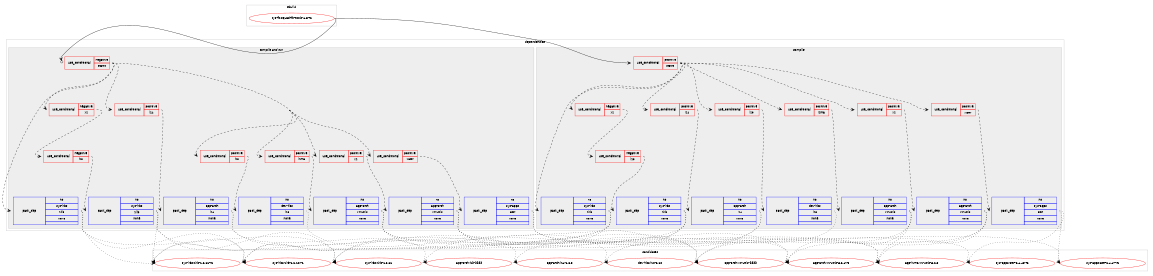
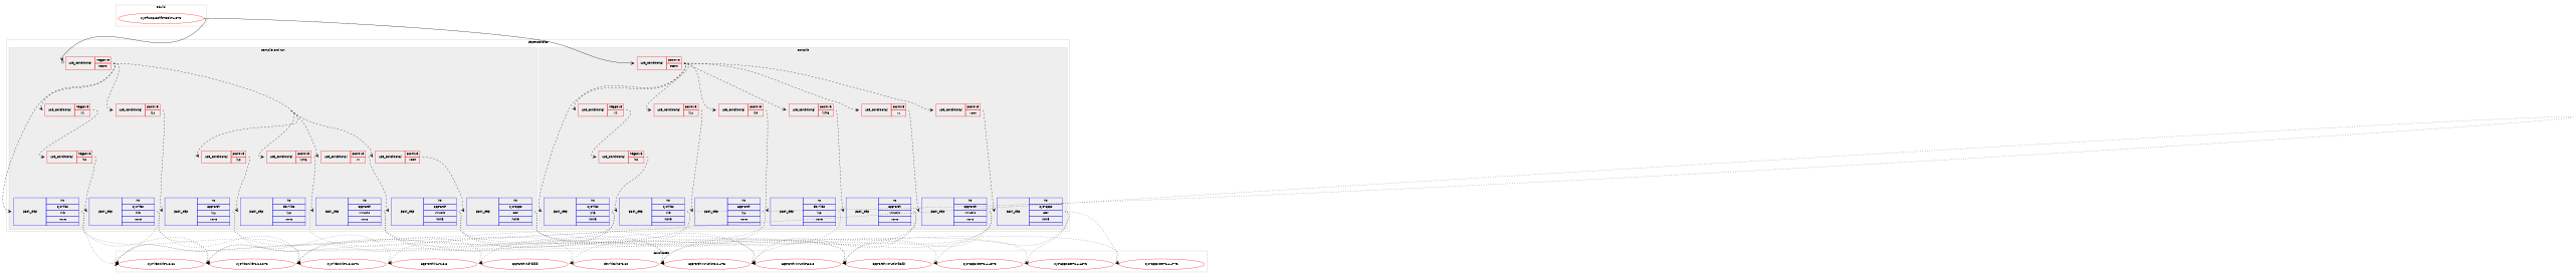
  digraph {
    compound=true
    concentrate=true
    fontname=Helvetica
    fontsize=10
    newrank=true
    rankdir=TB
    ranksep=1.5
    node [color=red fontname=Helvetica fontsize=10 shape=none]
    edge [arrowhead=vee headport=w style=dotted tailport=e weight=100]
    n1 [label="sys-fs/squashfs-tools-4.3-r2" width=4 shape=""]
    n2 [color=blue label=<<TABLE BORDER="0" CELLBORDER="1" CELLSPACING="0" CELLPADDING="4" WIDTH="220"><TR><TD ROWSPAN="6" CELLPADDING="30">pack_dep</TD></TR><TR><TD WIDTH="110">no</TD></TR><TR><TD>sys-libs</TD></TR><TR><TD>zlib</TD></TR><TR><TD>none</TD></TR><TR><TD></TD></TR></TABLE>>]
    n3 [color=blue label=<<TABLE BORDER="0" CELLBORDER="1" CELLSPACING="0" CELLPADDING="4" WIDTH="220"><TR><TD ROWSPAN="6" CELLPADDING="30">pack_dep</TD></TR><TR><TD WIDTH="110">no</TD></TR><TR><TD>sys-libs</TD></TR><TR><TD>zlib</TD></TR><TR><TD>none</TD></TR><TR><TD></TD></TR></TABLE>>]
    n4 [label=<<TABLE BORDER="0" CELLBORDER="1" CELLSPACING="0" CELLPADDING="4"><TR><TD ROWSPAN="3" CELLPADDING="10">use_conditional</TD></TR><TR><TD>negative</TD></TR><TR><TD>lzo</TD></TR></TABLE>>]
    n5 [label=<<TABLE BORDER="0" CELLBORDER="1" CELLSPACING="0" CELLPADDING="4"><TR><TD ROWSPAN="3" CELLPADDING="10">use_conditional</TD></TR><TR><TD>negative</TD></TR><TR><TD>xz</TD></TR></TABLE>>]
    n6 [color=blue label=<<TABLE BORDER="0" CELLBORDER="1" CELLSPACING="0" CELLPADDING="4" WIDTH="220"><TR><TD ROWSPAN="6" CELLPADDING="30">pack_dep</TD></TR><TR><TD WIDTH="110">no</TD></TR><TR><TD>app-arch</TD></TR><TR><TD>lz4</TD></TR><TR><TD>none</TD></TR><TR><TD></TD></TR></TABLE>>]
    n7 [label=<<TABLE BORDER="0" CELLBORDER="1" CELLSPACING="0" CELLPADDING="4"><TR><TD ROWSPAN="3" CELLPADDING="10">use_conditional</TD></TR><TR><TD>positive</TD></TR><TR><TD>lz4</TD></TR></TABLE>>]
    n8 [color=blue label=<<TABLE BORDER="0" CELLBORDER="1" CELLSPACING="0" CELLPADDING="4" WIDTH="220"><TR><TD ROWSPAN="6" CELLPADDING="30">pack_dep</TD></TR><TR><TD WIDTH="110">no</TD></TR><TR><TD>app-arch</TD></TR><TR><TD>xz-utils</TD></TR><TR><TD>none</TD></TR><TR><TD></TD></TR></TABLE>>]
    n9 [label=<<TABLE BORDER="0" CELLBORDER="1" CELLSPACING="0" CELLPADDING="4"><TR><TD ROWSPAN="3" CELLPADDING="10">use_conditional</TD></TR><TR><TD>positive</TD></TR><TR><TD>lzma</TD></TR></TABLE>>]
    n10 [color=blue label=<<TABLE BORDER="0" CELLBORDER="1" CELLSPACING="0" CELLPADDING="4" WIDTH="220"><TR><TD ROWSPAN="6" CELLPADDING="30">pack_dep</TD></TR><TR><TD WIDTH="110">no</TD></TR><TR><TD>dev-libs</TD></TR><TR><TD>lzo</TD></TR><TR><TD>none</TD></TR><TR><TD></TD></TR></TABLE>>]
    n11 [label=<<TABLE BORDER="0" CELLBORDER="1" CELLSPACING="0" CELLPADDING="4"><TR><TD ROWSPAN="3" CELLPADDING="10">use_conditional</TD></TR><TR><TD>positive</TD></TR><TR><TD>lzo</TD></TR></TABLE>>]
    n12 [color=blue label=<<TABLE BORDER="0" CELLBORDER="1" CELLSPACING="0" CELLPADDING="4" WIDTH="220"><TR><TD ROWSPAN="6" CELLPADDING="30">pack_dep</TD></TR><TR><TD WIDTH="110">no</TD></TR><TR><TD>sys-apps</TD></TR><TR><TD>attr</TD></TR><TR><TD>none</TD></TR><TR><TD></TD></TR></TABLE>>]
    n13 [label=<<TABLE BORDER="0" CELLBORDER="1" CELLSPACING="0" CELLPADDING="4"><TR><TD ROWSPAN="3" CELLPADDING="10">use_conditional</TD></TR><TR><TD>positive</TD></TR><TR><TD>xattr</TD></TR></TABLE>>]
    n14 [color=blue label=<<TABLE BORDER="0" CELLBORDER="1" CELLSPACING="0" CELLPADDING="4" WIDTH="220"><TR><TD ROWSPAN="6" CELLPADDING="30">pack_dep</TD></TR><TR><TD WIDTH="110">no</TD></TR><TR><TD>app-arch</TD></TR><TR><TD>xz-utils</TD></TR><TR><TD>none</TD></TR><TR><TD></TD></TR></TABLE>>]
    n15 [label=<<TABLE BORDER="0" CELLBORDER="1" CELLSPACING="0" CELLPADDING="4"><TR><TD ROWSPAN="3" CELLPADDING="10">use_conditional</TD></TR><TR><TD>positive</TD></TR><TR><TD>xz</TD></TR></TABLE>>]
    n16 [label=<<TABLE BORDER="0" CELLBORDER="1" CELLSPACING="0" CELLPADDING="4"><TR><TD ROWSPAN="3" CELLPADDING="10">use_conditional</TD></TR><TR><TD>positive</TD></TR><TR><TD>static</TD></TR></TABLE>>]
    n17 [color=blue label=<<TABLE BORDER="0" CELLBORDER="1" CELLSPACING="0" CELLPADDING="4" WIDTH="220"><TR><TD ROWSPAN="6" CELLPADDING="30">pack_dep</TD></TR><TR><TD WIDTH="110">no</TD></TR><TR><TD>sys-libs</TD></TR><TR><TD>zlib</TD></TR><TR><TD>none</TD></TR><TR><TD></TD></TR></TABLE>>]
    n18 [color=blue label=<<TABLE BORDER="0" CELLBORDER="1" CELLSPACING="0" CELLPADDING="4" WIDTH="220"><TR><TD ROWSPAN="6" CELLPADDING="30">pack_dep</TD></TR><TR><TD WIDTH="110">no</TD></TR><TR><TD>sys-libs</TD></TR><TR><TD>zlib</TD></TR><TR><TD>none</TD></TR><TR><TD></TD></TR></TABLE>>]
    n19 [label=<<TABLE BORDER="0" CELLBORDER="1" CELLSPACING="0" CELLPADDING="4"><TR><TD ROWSPAN="3" CELLPADDING="10">use_conditional</TD></TR><TR><TD>negative</TD></TR><TR><TD>lzo</TD></TR></TABLE>>]
    n20 [label=<<TABLE BORDER="0" CELLBORDER="1" CELLSPACING="0" CELLPADDING="4"><TR><TD ROWSPAN="3" CELLPADDING="10">use_conditional</TD></TR><TR><TD>negative</TD></TR><TR><TD>xz</TD></TR></TABLE>>]
    n21 [color=blue label=<<TABLE BORDER="0" CELLBORDER="1" CELLSPACING="0" CELLPADDING="4" WIDTH="220"><TR><TD ROWSPAN="6" CELLPADDING="30">pack_dep</TD></TR><TR><TD WIDTH="110">no</TD></TR><TR><TD>app-arch</TD></TR><TR><TD>lz4</TD></TR><TR><TD>none</TD></TR><TR><TD></TD></TR></TABLE>>]
    n22 [label=<<TABLE BORDER="0" CELLBORDER="1" CELLSPACING="0" CELLPADDING="4"><TR><TD ROWSPAN="3" CELLPADDING="10">use_conditional</TD></TR><TR><TD>positive</TD></TR><TR><TD>lz4</TD></TR></TABLE>>]
    n23 [color=blue label=<<TABLE BORDER="0" CELLBORDER="1" CELLSPACING="0" CELLPADDING="4" WIDTH="220"><TR><TD ROWSPAN="6" CELLPADDING="30">pack_dep</TD></TR><TR><TD WIDTH="110">no</TD></TR><TR><TD>app-arch</TD></TR><TR><TD>xz-utils</TD></TR><TR><TD>none</TD></TR><TR><TD></TD></TR></TABLE>>]
    n24 [label=<<TABLE BORDER="0" CELLBORDER="1" CELLSPACING="0" CELLPADDING="4"><TR><TD ROWSPAN="3" CELLPADDING="10">use_conditional</TD></TR><TR><TD>positive</TD></TR><TR><TD>lzma</TD></TR></TABLE>>]
    n25 [color=blue label=<<TABLE BORDER="0" CELLBORDER="1" CELLSPACING="0" CELLPADDING="4" WIDTH="220"><TR><TD ROWSPAN="6" CELLPADDING="30">pack_dep</TD></TR><TR><TD WIDTH="110">no</TD></TR><TR><TD>dev-libs</TD></TR><TR><TD>lzo</TD></TR><TR><TD>none</TD></TR><TR><TD></TD></TR></TABLE>>]
    n26 [label=<<TABLE BORDER="0" CELLBORDER="1" CELLSPACING="0" CELLPADDING="4"><TR><TD ROWSPAN="3" CELLPADDING="10">use_conditional</TD></TR><TR><TD>positive</TD></TR><TR><TD>lzo</TD></TR></TABLE>>]
    n27 [color=blue label=<<TABLE BORDER="0" CELLBORDER="1" CELLSPACING="0" CELLPADDING="4" WIDTH="220"><TR><TD ROWSPAN="6" CELLPADDING="30">pack_dep</TD></TR><TR><TD WIDTH="110">no</TD></TR><TR><TD>sys-apps</TD></TR><TR><TD>attr</TD></TR><TR><TD>none</TD></TR><TR><TD></TD></TR></TABLE>>]
    n28 [label=<<TABLE BORDER="0" CELLBORDER="1" CELLSPACING="0" CELLPADDING="4"><TR><TD ROWSPAN="3" CELLPADDING="10">use_conditional</TD></TR><TR><TD>positive</TD></TR><TR><TD>xattr</TD></TR></TABLE>>]
    n29 [color=blue label=<<TABLE BORDER="0" CELLBORDER="1" CELLSPACING="0" CELLPADDING="4" WIDTH="220"><TR><TD ROWSPAN="6" CELLPADDING="30">pack_dep</TD></TR><TR><TD WIDTH="110">no</TD></TR><TR><TD>app-arch</TD></TR><TR><TD>xz-utils</TD></TR><TR><TD>none</TD></TR><TR><TD></TD></TR></TABLE>>]
    n30 [label=<<TABLE BORDER="0" CELLBORDER="1" CELLSPACING="0" CELLPADDING="4"><TR><TD ROWSPAN="3" CELLPADDING="10">use_conditional</TD></TR><TR><TD>positive</TD></TR><TR><TD>xz</TD></TR></TABLE>>]
    n31 [label=<<TABLE BORDER="0" CELLBORDER="1" CELLSPACING="0" CELLPADDING="4"><TR><TD ROWSPAN="3" CELLPADDING="10">use_conditional</TD></TR><TR><TD>negative</TD></TR><TR><TD>static</TD></TR></TABLE>>]
    n32 [label="sys-libs/zlib-1.2.11" width=4 shape=""]
    n33 [label="sys-libs/zlib-1.2.11-r1" width=4 shape=""]
    n34 [label="sys-libs/zlib-1.2.11-r2" width=4 shape=""]
    n35 [label="app-arch/lz4-1.8.3" width=4 shape=""]
    n36 [label="app-arch/lz9-9999" width=4 shape=""]
-   n37 [label="app-lzma/xz-utils-5.2.3" width=4 shape=""]
+   n37 [label="app-arch/xz-utils-5.2.3" width=4 shape=""]
    n38 [label="app-arch/xz-utils-5.2.4-r8" width=4 shape=""]
-   n39 [label="app-arch/xz-utils-9999" width=4 shape=""]
+   n39 [label="app-arch/xz-utils-9399" width=4 shape=""]
    n40 [label="dev-libs/lzo-2.10" width=4 shape=""]
    n41 [label="sys-apps/attr-2.4.47-r2" width=4 shape=""]
    n42 [label="sys-apps/attr-2.4.48-r2" width=4 shape=""]
+   n43 [label="sys-apps/attr-2.4.48-r3" width=4 shape=""]
    subgraph cluster_1 {
      color=gray
      label=<<i>ebuild</i>>
      rank=same
      n1
    }
    subgraph cluster_2 {
      color=gray
      label=<<i>dependencies</i>>
      subgraph cluster_3 {
        color=gray
        fillcolor="#eeeeee"
        label=<<i>compile</i>>
        style=filled
        subgraph sub_4 {
          color=gray
          fillcolor="#eeeeee"
          label=<<i>compile</i>>
          style=filled
          n16
          subgraph sub_5 {
            color=gray
            fillcolor="#eeeeee"
            label=<<i>compile</i>>
            style=filled
            n2
          }
          subgraph sub_6 {
            color=gray
            fillcolor="#eeeeee"
            label=<<i>compile</i>>
            style=filled
            n5
            subgraph sub_7 {
              color=gray
              fillcolor="#eeeeee"
              label=<<i>compile</i>>
              style=filled
              n4
              subgraph sub_8 {
                color=gray
                fillcolor="#eeeeee"
                label=<<i>compile</i>>
                style=filled
                n3
              }
            }
          }
          subgraph sub_9 {
            color=gray
            fillcolor="#eeeeee"
            label=<<i>compile</i>>
            style=filled
            n7
            subgraph sub_10 {
              color=gray
              fillcolor="#eeeeee"
              label=<<i>compile</i>>
              style=filled
              n6
            }
          }
          subgraph sub_11 {
            color=gray
            fillcolor="#eeeeee"
            label=<<i>compile</i>>
            style=filled
            n9
            subgraph sub_12 {
              color=gray
              fillcolor="#eeeeee"
              label=<<i>compile</i>>
              style=filled
              n8
            }
          }
          subgraph sub_13 {
            color=gray
            fillcolor="#eeeeee"
            label=<<i>compile</i>>
            style=filled
            n11
            subgraph sub_14 {
              color=gray
              fillcolor="#eeeeee"
              label=<<i>compile</i>>
              style=filled
              n10
            }
          }
          subgraph sub_15 {
            color=gray
            fillcolor="#eeeeee"
            label=<<i>compile</i>>
            style=filled
            n13
            subgraph sub_16 {
              color=gray
              fillcolor="#eeeeee"
              label=<<i>compile</i>>
              style=filled
              n12
            }
          }
          subgraph sub_17 {
            color=gray
            fillcolor="#eeeeee"
            label=<<i>compile</i>>
            style=filled
            n15
            subgraph sub_18 {
              color=gray
              fillcolor="#eeeeee"
              label=<<i>compile</i>>
              style=filled
              n14
            }
          }
        }
      }
      subgraph cluster_19 {
        color=gray
        fillcolor="#eeeeee"
        label=<<i>compile and run</i>>
        style=filled
        subgraph sub_20 {
          color=gray
          fillcolor="#eeeeee"
          label=<<i>compile and run</i>>
          style=filled
          n31
          subgraph sub_21 {
            color=gray
            fillcolor="#eeeeee"
            label=<<i>compile and run</i>>
            style=filled
            n17
          }
          subgraph sub_22 {
            color=gray
            fillcolor="#eeeeee"
            label=<<i>compile and run</i>>
            style=filled
            n20
            subgraph sub_23 {
              color=gray
              fillcolor="#eeeeee"
              label=<<i>compile and run</i>>
              style=filled
              n19
              subgraph sub_24 {
                color=gray
                fillcolor="#eeeeee"
                label=<<i>compile and run</i>>
                style=filled
                n18
              }
            }
          }
          subgraph sub_25 {
            color=gray
            fillcolor="#eeeeee"
            label=<<i>compile and run</i>>
            style=filled
            n22
            subgraph sub_26 {
              color=gray
              fillcolor="#eeeeee"
              label=<<i>compile and run</i>>
              style=filled
              n21
            }
          }
          subgraph sub_27 {
            color=gray
            fillcolor="#eeeeee"
            label=<<i>compile and run</i>>
            style=filled
            n24
            subgraph sub_28 {
              color=gray
              fillcolor="#eeeeee"
              label=<<i>compile and run</i>>
              style=filled
              n23
            }
          }
          subgraph sub_29 {
            color=gray
            fillcolor="#eeeeee"
            label=<<i>compile and run</i>>
            style=filled
            n26
            subgraph sub_30 {
              color=gray
              fillcolor="#eeeeee"
              label=<<i>compile and run</i>>
              style=filled
              n25
            }
          }
          subgraph sub_31 {
            color=gray
            fillcolor="#eeeeee"
            label=<<i>compile and run</i>>
            style=filled
            n28
            subgraph sub_32 {
              color=gray
              fillcolor="#eeeeee"
              label=<<i>compile and run</i>>
              style=filled
              n27
            }
          }
          subgraph sub_33 {
            color=gray
            fillcolor="#eeeeee"
            label=<<i>compile and run</i>>
            style=filled
            n30
            subgraph sub_34 {
              color=gray
              fillcolor="#eeeeee"
              label=<<i>compile and run</i>>
              style=filled
              n29
            }
          }
        }
      }
      subgraph cluster_35 {
        color=gray
        fillcolor="#eeeeee"
        label=<<i>run</i>>
        style=filled
      }
    }
    subgraph cluster_36 {
      color=gray
      label=<<i>candidates</i>>
      rank=same
      subgraph sub_37 {
        color=black
        label=<<i>candidates</i>>
        nodesep=1
        rank=same
        n32
        n33
        n34
      }
      subgraph sub_38 {
        color=black
        label=<<i>candidates</i>>
        nodesep=1
        rank=same
        n32
        n33
        n34
      }
      subgraph sub_39 {
        color=black
        label=<<i>candidates</i>>
        nodesep=1
        rank=same
        n35
        n36
      }
      subgraph sub_40 {
        color=black
        label=<<i>candidates</i>>
        nodesep=1
        rank=same
        n37
        n38
        n39
      }
      subgraph sub_41 {
        color=black
        label=<<i>candidates</i>>
        nodesep=1
        rank=same
        n40
      }
      subgraph sub_42 {
        color=black
        label=<<i>candidates</i>>
        nodesep=1
        rank=same
        n41
        n42
+       n43
      }
      subgraph sub_43 {
        color=black
        label=<<i>candidates</i>>
        nodesep=1
        rank=same
        n37
        n38
        n39
      }
      subgraph sub_44 {
        color=black
        label=<<i>candidates</i>>
        nodesep=1
        rank=same
        n32
        n33
        n34
      }
      subgraph sub_45 {
        color=black
        label=<<i>candidates</i>>
        nodesep=1
        rank=same
        n32
        n33
        n34
      }
      subgraph sub_46 {
        color=black
        label=<<i>candidates</i>>
        nodesep=1
        rank=same
        n35
        n36
      }
      subgraph sub_47 {
        color=black
        label=<<i>candidates</i>>
        nodesep=1
        rank=same
        n37
        n38
        n39
      }
      subgraph sub_48 {
        color=black
        label=<<i>candidates</i>>
        nodesep=1
        rank=same
        n40
      }
      subgraph sub_49 {
        color=black
        label=<<i>candidates</i>>
        nodesep=1
        rank=same
        n41
        n42
+       n43
      }
      subgraph sub_50 {
        color=black
        label=<<i>candidates</i>>
        nodesep=1
        rank=same
        n37
        n38
        n39
      }
    }
    n1 -> n16 [style=solid weight=20]
    n1 -> n31 [arrowhead=odotvee style=solid weight=20]
    n2 -> n32
    n2 -> n33
    n2 -> n34
    n3 -> n32
    n3 -> n33
    n3 -> n34
    n4 -> n3 [style=dashed weight=20]
    n5 -> n4 [style=dashed weight=20]
    n6 -> n35
    n6 -> n36
    n7 -> n6 [style=dashed weight=20]
    n8 -> n37
    n8 -> n38
    n8 -> n39
    n9 -> n8 [style=dashed weight=20]
    n10 -> n40
    n11 -> n10 [style=dashed weight=20]
    n12 -> n41
    n12 -> n42
+   n12 -> n43
    n13 -> n12 [style=dashed weight=20]
    n14 -> n37
    n14 -> n38
    n14 -> n39
    n15 -> n14 [style=dashed weight=20]
    n16 -> n2 [style=dashed weight=20]
    n16 -> n5 [style=dashed weight=20]
    n16 -> n7 [style=dashed weight=20]
    n16 -> n9 [style=dashed weight=20]
    n16 -> n11 [style=dashed weight=20]
    n16 -> n13 [style=dashed weight=20]
    n16 -> n15 [style=dashed weight=20]
    n17 -> n32
    n17 -> n33
    n17 -> n34
    n18 -> n32
    n18 -> n33
    n18 -> n34
    n19 -> n18 [style=dashed weight=20]
    n20 -> n19 [style=dashed weight=20]
    n21 -> n35
    n21 -> n36
    n22 -> n21 [style=dashed weight=20]
    n23 -> n37
    n23 -> n38
    n23 -> n39
    n24 -> n23 [style=dashed weight=20]
    n25 -> n40
    n26 -> n25 [style=dashed weight=20]
    n27 -> n41
    n27 -> n42
+   n27 -> n43
    n28 -> n27 [style=dashed weight=20]
    n29 -> n37
    n29 -> n38
    n29 -> n39
    n30 -> n29 [style=dashed weight=20]
    n31 -> n17 [style=dashed weight=20]
    n31 -> n20 [style=dashed weight=20]
    n31 -> n22 [style=dashed weight=20]
    n31 -> n24 [style=dashed weight=20]
    n31 -> n26 [style=dashed weight=20]
    n31 -> n28 [style=dashed weight=20]
    n31 -> n30 [style=dashed weight=20]
  }
